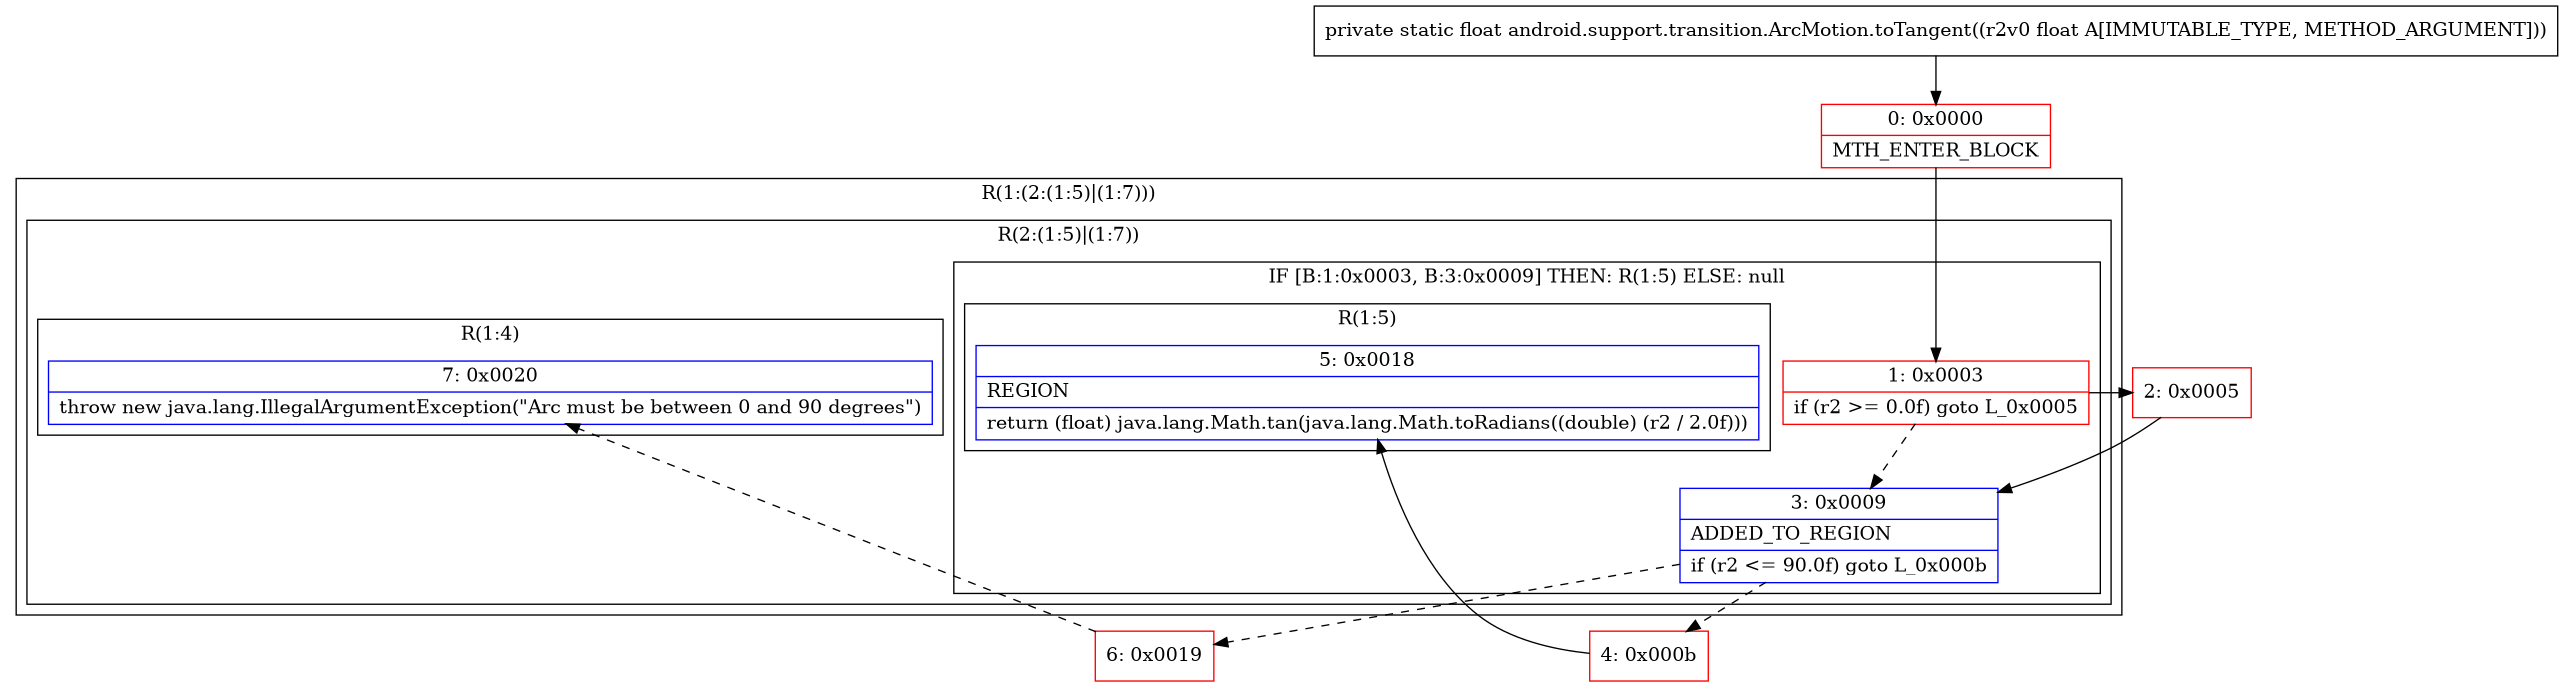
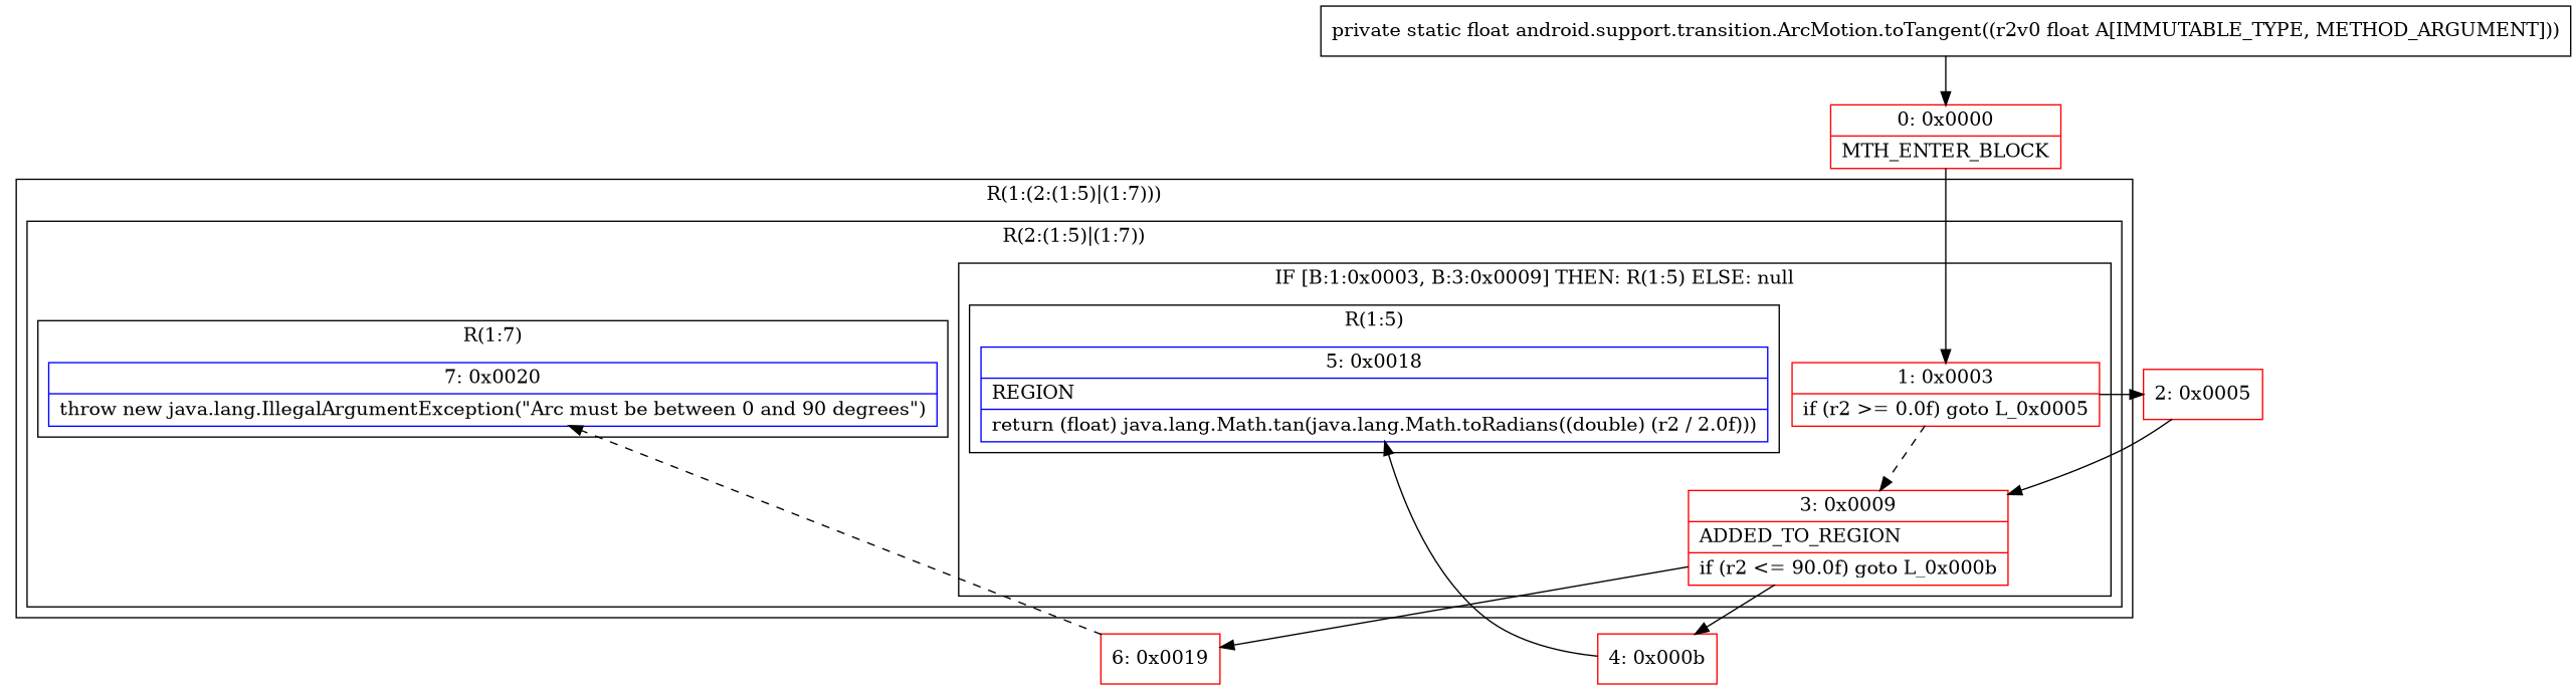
  digraph {
    node [color=red shape=record]
    n1 [color=blue label="{5\:\ 0x0018|REGION\l|return (float) java.lang.Math.tan(java.lang.Math.toRadians((double) (r2 \/ 2.0f)))\l}"]
    n2 [label="{1\:\ 0x0003|if (r2 \>= 0.0f) goto L_0x0005\l}"]
-   n3 [color=blue label="{3\:\ 0x0009|ADDED_TO_REGION\l|if (r2 \<= 90.0f) goto L_0x000b\l}"]
+   n3 [label="{3\:\ 0x0009|ADDED_TO_REGION\l|if (r2 \<= 90.0f) goto L_0x000b\l}"]
    n4 [color=blue label="{7\:\ 0x0020|throw new java.lang.IllegalArgumentException(\"Arc must be between 0 and 90 degrees\")\l}"]
    n5 [label="{2\:\ 0x0005}"]
    n6 [label="{6\:\ 0x0019}"]
    n7 [label="{4\:\ 0x000b}"]
    n8 [label="{0\:\ 0x0000|MTH_ENTER_BLOCK\l}"]
    n9 [label="{private static float android.support.transition.ArcMotion.toTangent((r2v0 float A[IMMUTABLE_TYPE, METHOD_ARGUMENT])) }" color=""]
    subgraph cluster_1 {
      label="R(1:(2:(1:5)|(1:7)))"
      subgraph cluster_2 {
        label="R(2:(1:5)|(1:7))"
        subgraph cluster_3 {
          label="IF [B:1:0x0003, B:3:0x0009] THEN: R(1:5) ELSE: null"
          n2
          n3
          subgraph cluster_4 {
            label="R(1:5)"
            n1
          }
        }
        subgraph cluster_5 {
-         label="R(1:4)"
+         label="R(1:7)"
          n4
        }
      }
    }
    n2 -> n3 [style=dashed]
    n2 -> n5
-   n3 -> n6 [style=dashed]
-   n3 -> n7 [style=dashed]
+   n3 -> n6 [style=solid]
+   n3 -> n7
    n5 -> n3
    n6 -> n4 [style=dashed]
    n7 -> n1
    n8 -> n2
    n9 -> n8
  }
